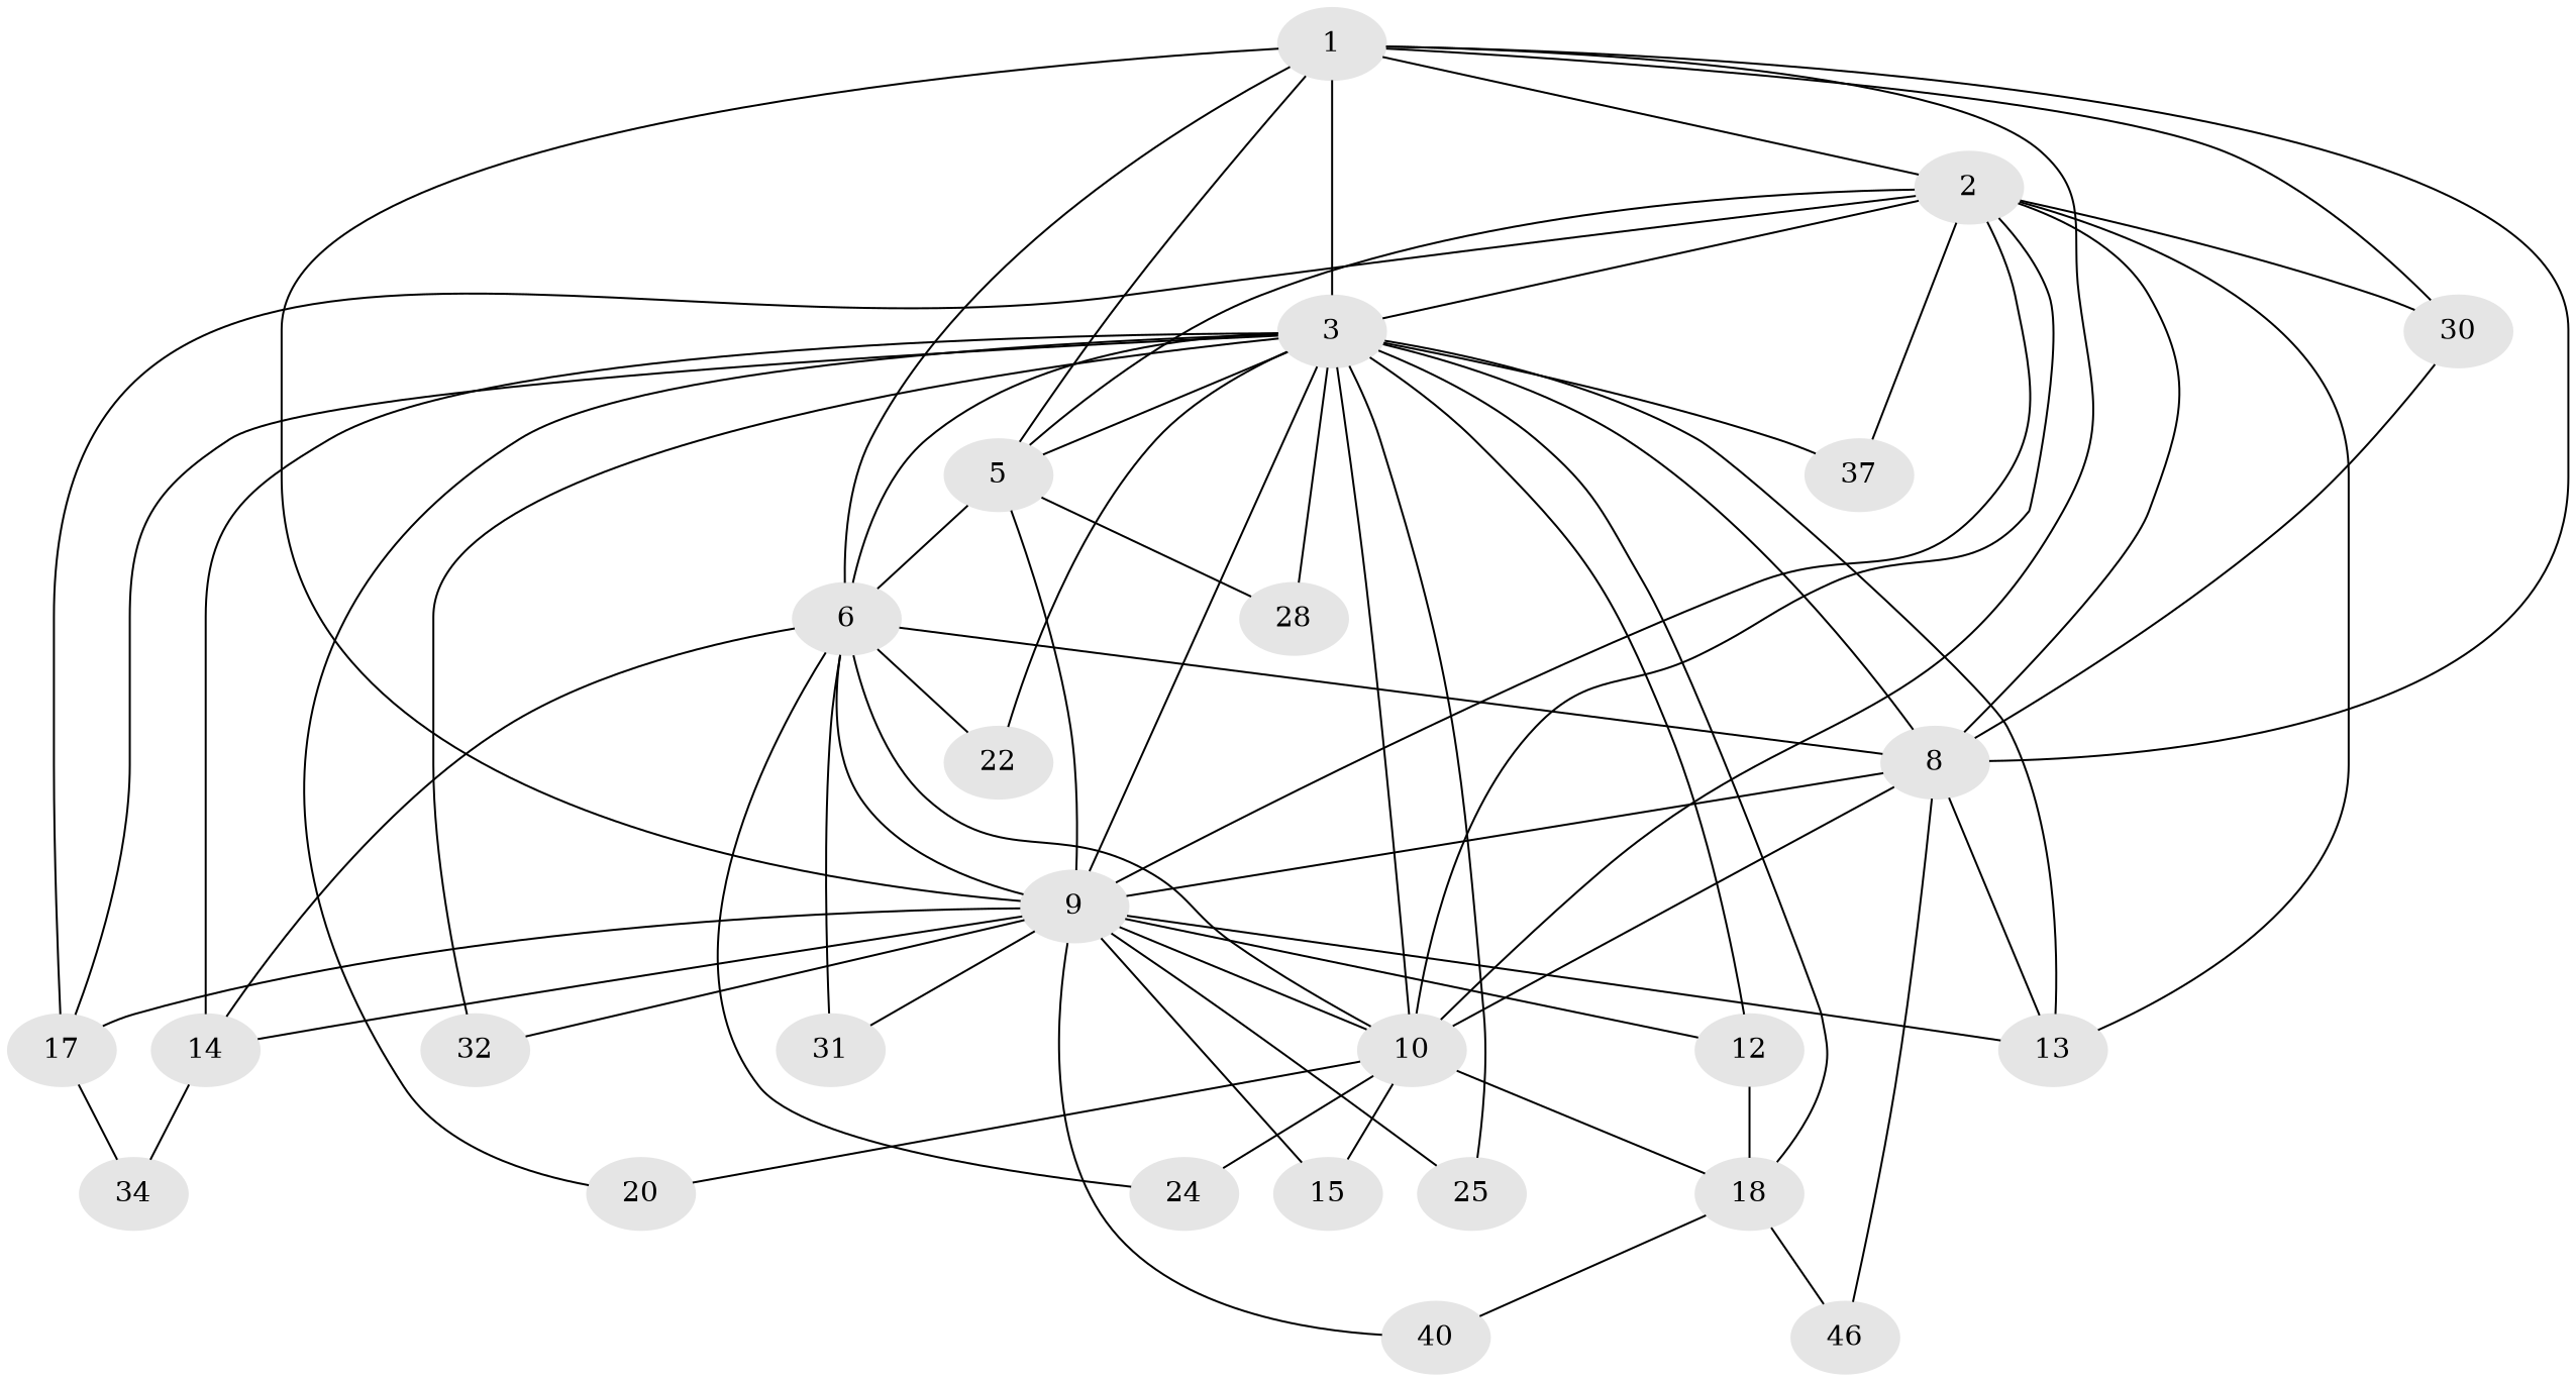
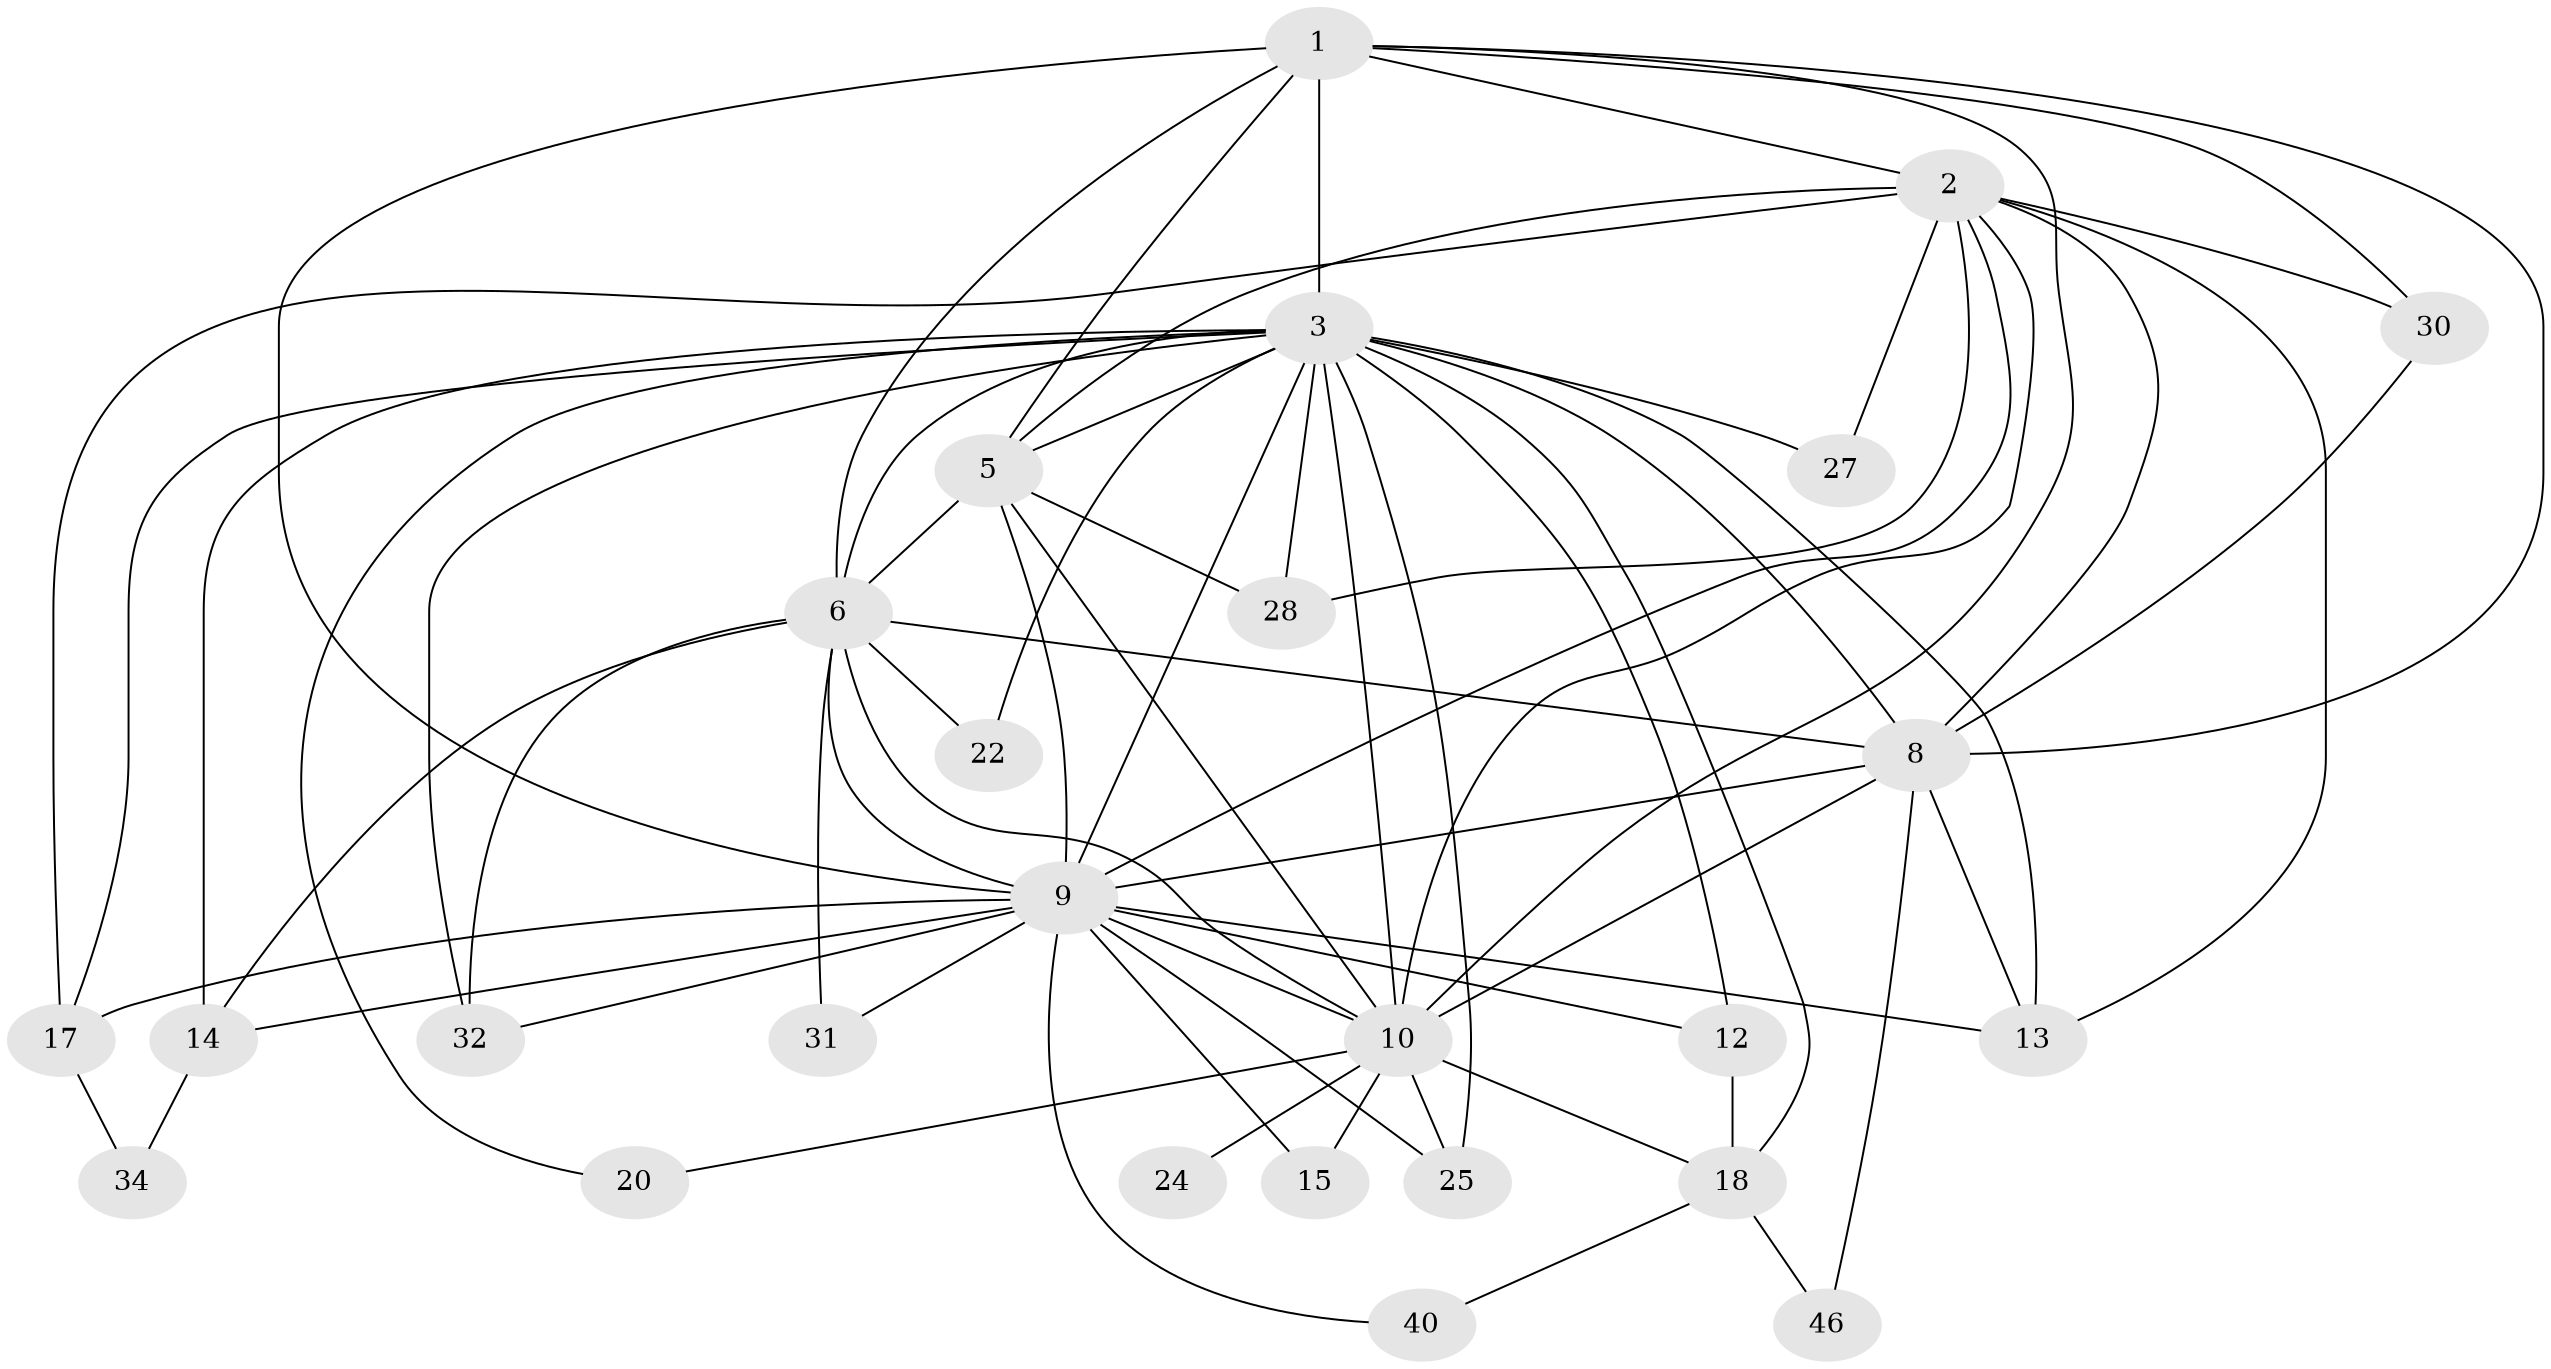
  graph {
    node [color=gray90 style=filled]
    1 [super="+19"]
    2 [super="+47+41+45+16"]
    3 [super="+49+4"]
    5 [super="+39+33"]
    6 [super="+23+35"]
    8 [super="+26"]
    9 [super="+11"]
    10 [super="+21"]
    30
    13 [super="+43+50"]
    17
-   37
+   37 [label=27]
    12
    14
    18
    20
    22
    25 [super="+38"]
    28 [super="+44"]
    32
    24
    31
    46
    15
    40
    34
    1 -- 2
    1 -- 3 [weight=5]
    1 -- 5
    1 -- 6 [weight=2]
    1 -- 8
    1 -- 9
    1 -- 10
    1 -- 30
-   2 -- 3 [weight=4]
+   2 -- 28 [weight=4]
    2 -- 5
    2 -- 8
    2 -- 9
    2 -- 10 [weight=2]
    2 -- 30 [weight=2]
    2 -- 13
    2 -- 17
    2 -- 37
    3 -- 5 [weight=3]
    3 -- 6 [weight=3]
    3 -- 8 [weight=4]
    3 -- 9 [weight=4]
    3 -- 10 [weight=4]
    3 -- 13
    3 -- 17
    3 -- 37
    3 -- 12
    3 -- 14
    3 -- 18
    3 -- 20
    3 -- 22
    3 -- 25
    3 -- 28 [weight=2]
    3 -- 32
    5 -- 6
    5 -- 9
+   5 -- 10 [weight=2]
    5 -- 28
    6 -- 8 [weight=2]
    6 -- 9
    6 -- 10
    6 -- 14
    6 -- 22
-   6 -- 24
+   6 -- 32
    6 -- 31
    8 -- 9
    8 -- 10 [weight=2]
    8 -- 13
    8 -- 46
    9 -- 10 [weight=2]
    9 -- 13 [weight=2]
    9 -- 17
    9 -- 12
    9 -- 14
    9 -- 25
    9 -- 32
    9 -- 31
    9 -- 15
    9 -- 40
    10 -- 18
    10 -- 20
+   10 -- 25
    10 -- 24
    10 -- 15
    30 -- 8
    17 -- 34
    12 -- 18
    14 -- 34
    18 -- 46
    18 -- 40
  }
